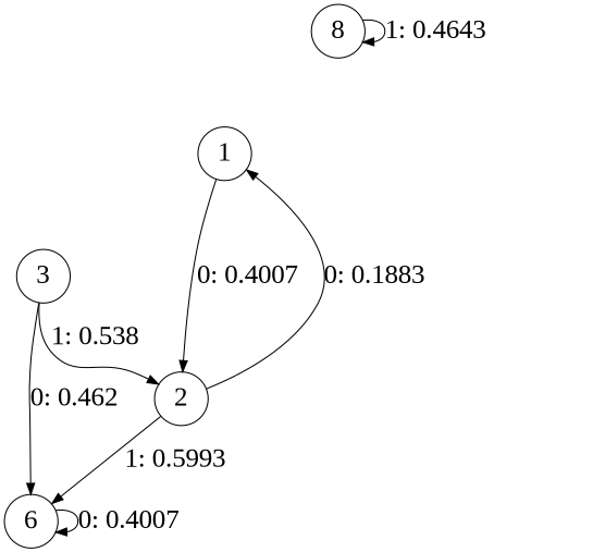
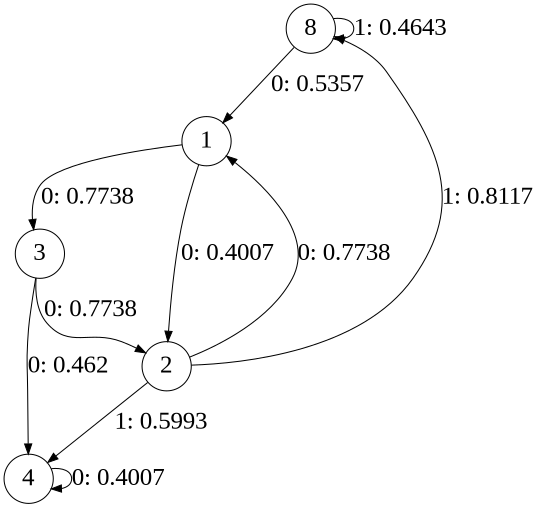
  digraph {
    fontname="Liberation Serif"
    node [fontname="Liberation Serif" fontsize=24 shape=circle]
    edge [fontname="Liberation Serif" fontsize=24]
    n1 [label=8]
    1
    3
    2
-   4 [label=6]
+   4
    n1 -> n1 [label="1: 0.4643   "]
+   n1 -> 1 [label="0: 0.5357   "]
+   1 -> 3 [label="0: 0.7738   "]
    1 -> 2 [label="0: 0.4007   "]
-   3 -> 2 [label="1: 0.538    "]
+   3 -> 2 [label="0: 0.7738   "]
    3 -> 4 [label="0: 0.462    "]
-   2 -> 1 [label="0: 0.1883   "]
+   2 -> n1 [label="1: 0.8117   "]
+   2 -> 1 [label="0: 0.7738   "]
    2 -> 4 [label="1: 0.5993   "]
    4 -> 4 [label="0: 0.4007   "]
  }
